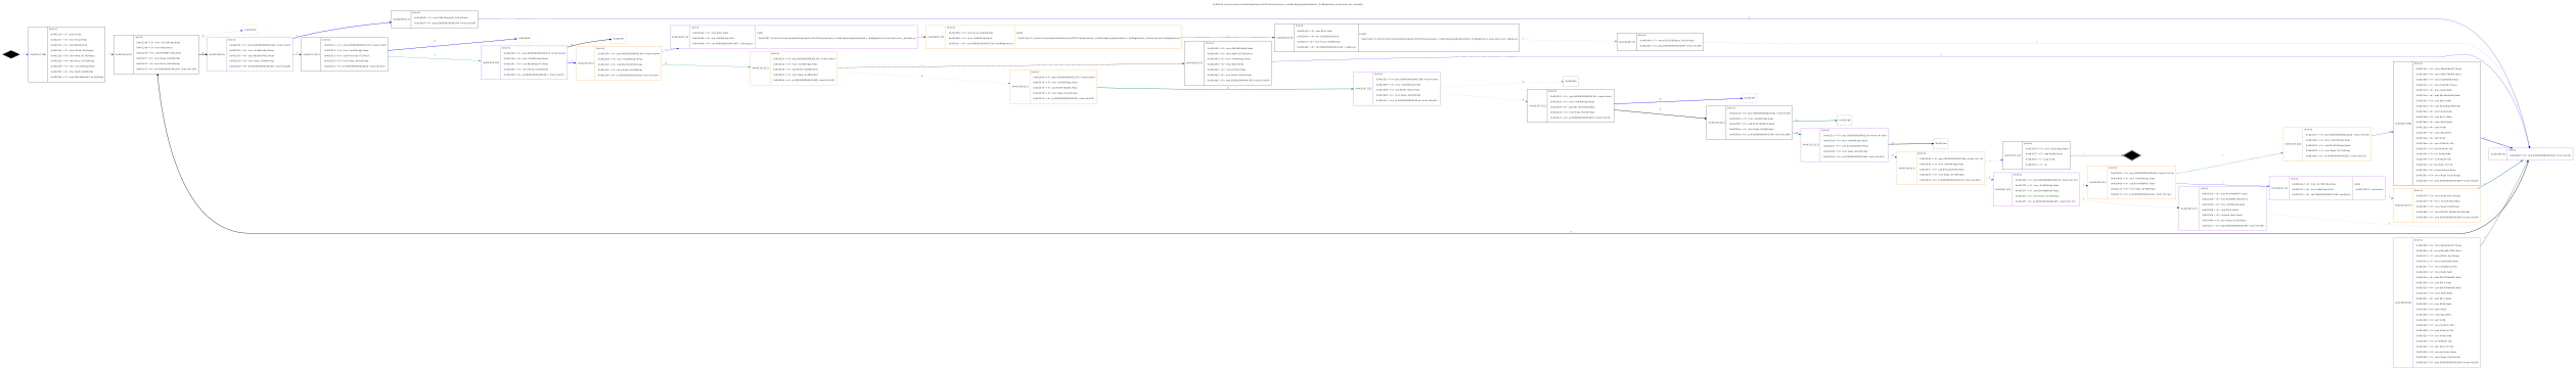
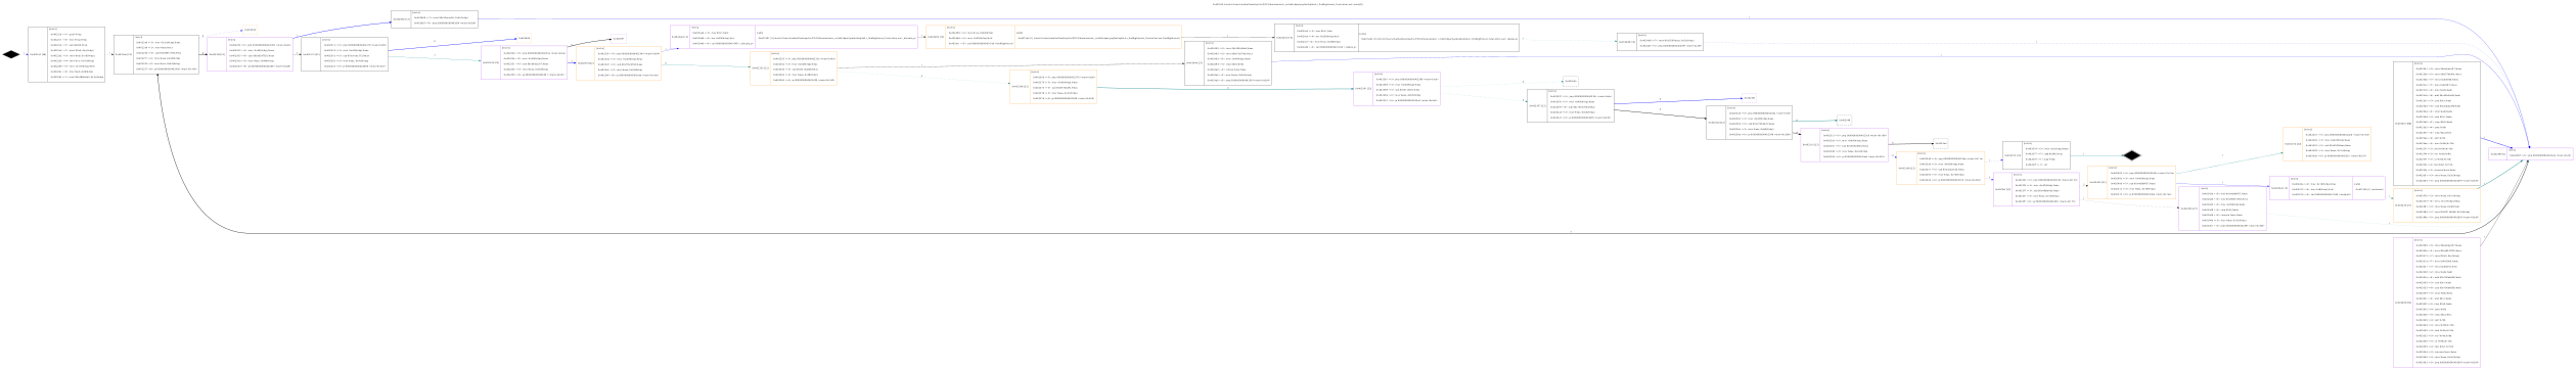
  digraph {
    fontname="Open Sans"
    label="0x4022c0 (/mnt/c/Users/mathe/Desktop/tcc/POCII/binaries/extr_ccvlib3rdpartysqlite3sqlite3.c_findRightmost_Final-ollvm.out::main(0))"
    labelloc=t
    rankdir=LR
    node [color=black fontname="Open Sans" shape=record]
    edge [color=blue fontname="Open Sans" style=dotted]
    Entry [fillcolor=black height=0.3 shape=diamond style=filled width=0.3]
    n2 [label="{\n     0x4022c0 [38]\l\n     | [instrs]\l\n     &nbsp;&nbsp;0x4022c0 \<+1\>: push %rbp\l\n     &nbsp;&nbsp;0x4022c1 \<+3\>: mov %rsp,%rbp\l\n     &nbsp;&nbsp;0x4022c4 \<+7\>: sub $0x80,%rsp\l\n     &nbsp;&nbsp;0x4022cb \<+7\>: movl $0x0,-0xc(%rbp)\l\n     &nbsp;&nbsp;0x4022d2 \<+3\>: mov %edi,-0x10(%rbp)\l\n     &nbsp;&nbsp;0x4022d5 \<+4\>: mov %rsi,-0x18(%rbp)\l\n     &nbsp;&nbsp;0x4022d9 \<+3\>: mov -0x10(%rbp),%edi\l\n     &nbsp;&nbsp;0x4022dc \<+3\>: mov %edi,-0x8(%rbp)\l\n     &nbsp;&nbsp;0x4022df \<+7\>: movl $0x48afa4a5,-0x3c(%rbp)\l\n  }"]
    n3 [label="{\n     0x4022e6 [23]\l\n     | [instrs]\l\n     &nbsp;&nbsp;0x4022e6 \<+3\>: mov -0x3c(%rbp),%eax\l\n     &nbsp;&nbsp;0x4022e9 \<+2\>: mov %eax,%ecx\l\n     &nbsp;&nbsp;0x4022eb \<+6\>: sub $0x98e51e56,%ecx\l\n     &nbsp;&nbsp;0x4022f1 \<+3\>: mov %eax,-0x40(%rbp)\l\n     &nbsp;&nbsp;0x4022f4 \<+3\>: mov %ecx,-0x44(%rbp)\l\n     &nbsp;&nbsp;0x4022f7 \<+6\>: je 0000000000402456 \<main+0x196\>\l\n  }"]
    n4 [color=darkorange label="{\n     0x402456\l\n  }" style=dashed]
    n5 [color=purple label="{\n     0x4022fd [22]\l\n     | [instrs]\l\n     &nbsp;&nbsp;0x4022fd \<+5\>: jmp 0000000000402302 \<main+0x42\>\l\n     &nbsp;&nbsp;0x402302 \<+3\>: mov -0x40(%rbp),%eax\l\n     &nbsp;&nbsp;0x402305 \<+5\>: sub $0xa8247f20,%eax\l\n     &nbsp;&nbsp;0x40230a \<+3\>: mov %eax,-0x48(%rbp)\l\n     &nbsp;&nbsp;0x40230d \<+6\>: je 0000000000402668 \<main+0x3a8\>\l\n  }"]
    n6 [label="{\n     0x402668 [12]\l\n     | [instrs]\l\n     &nbsp;&nbsp;0x402668 \<+7\>: movl $0x32acec65,-0x3c(%rbp)\l\n     &nbsp;&nbsp;0x40266f \<+5\>: jmp 000000000040269f \<main+0x3df\>\l\n  }"]
    n7 [label="{\n     0x402313 [22]\l\n     | [instrs]\l\n     &nbsp;&nbsp;0x402313 \<+5\>: jmp 0000000000402318 \<main+0x58\>\l\n     &nbsp;&nbsp;0x402318 \<+3\>: mov -0x40(%rbp),%eax\l\n     &nbsp;&nbsp;0x40231b \<+5\>: sub $0xd1cec373,%eax\l\n     &nbsp;&nbsp;0x402320 \<+3\>: mov %eax,-0x4c(%rbp)\l\n     &nbsp;&nbsp;0x402323 \<+6\>: je 0000000000402680 \<main+0x3c0\>\l\n  }"]
    n8 [color=purple label="{\n     0x40269f [5]\l\n     | [instrs]\l\n     &nbsp;&nbsp;0x40269f \<+5\>: jmp 00000000004022e6 \<main+0x26\>\l\n  }"]
    n9 [color=darkorange label="{\n     0x402680\l\n  }" style=dashed]
    n10 [color=purple label="{\n     0x402329 [22]\l\n     | [instrs]\l\n     &nbsp;&nbsp;0x402329 \<+5\>: jmp 000000000040232e \<main+0x6e\>\l\n     &nbsp;&nbsp;0x40232e \<+3\>: mov -0x40(%rbp),%eax\l\n     &nbsp;&nbsp;0x402331 \<+5\>: sub $0xe0dacc97,%eax\l\n     &nbsp;&nbsp;0x402336 \<+3\>: mov %eax,-0x50(%rbp)\l\n     &nbsp;&nbsp;0x402339 \<+6\>: je 0000000000402691 \<main+0x3d1\>\l\n  }"]
    Exit [fillcolor=black height=0.3 peripheries=2 shape=diamond style=filled width=0.3]
    n12 [color=purple label="{\n     0x402691\l\n  }" style=dashed]
    n13 [color=darkorange label="{\n     0x40233f [22]\l\n     | [instrs]\l\n     &nbsp;&nbsp;0x40233f \<+5\>: jmp 0000000000402344 \<main+0x84\>\l\n     &nbsp;&nbsp;0x402344 \<+3\>: mov -0x40(%rbp),%eax\l\n     &nbsp;&nbsp;0x402347 \<+5\>: sub $0xf16c97b6,%eax\l\n     &nbsp;&nbsp;0x40234c \<+3\>: mov %eax,-0x54(%rbp)\l\n     &nbsp;&nbsp;0x40234f \<+6\>: je 00000000004024ab \<main+0x1eb\>\l\n  }"]
    n14 [color=purple label="{\n     0x4024ab [14]\l\n     | [instrs]\l\n     &nbsp;&nbsp;0x4024ab \<+5\>: mov $0x1,%edi\l\n     &nbsp;&nbsp;0x4024b0 \<+4\>: lea -0x28(%rbp),%rsi\l\n     &nbsp;&nbsp;0x4024b4 \<+5\>: call 00000000004019f0 \<_allocate_p\>\l\n     | [calls]\l\n     &nbsp;&nbsp;0x4019f0 \{1\} (/mnt/c/Users/mathe/Desktop/tcc/POCII/binaries/extr_ccvlib3rdpartysqlite3sqlite3.c_findRightmost_Final-ollvm.out::_allocate_p)\l\n  }"]
    n15 [color=darkorange label="{\n     0x402355 [22]\l\n     | [instrs]\l\n     &nbsp;&nbsp;0x402355 \<+5\>: jmp 000000000040235a \<main+0x9a\>\l\n     &nbsp;&nbsp;0x40235a \<+3\>: mov -0x40(%rbp),%eax\l\n     &nbsp;&nbsp;0x40235d \<+5\>: sub $0xf213a0d8,%eax\l\n     &nbsp;&nbsp;0x402362 \<+3\>: mov %eax,-0x58(%rbp)\l\n     &nbsp;&nbsp;0x402365 \<+6\>: je 0000000000402490 \<main+0x1d0\>\l\n  }"]
    n16 [label="{\n     0x4025b1 [88]\l\n     | [instrs]\l\n     &nbsp;&nbsp;0x4025b1 \<+5\>: mov $0xe0dacc97,%eax\l\n     &nbsp;&nbsp;0x4025b6 \<+5\>: mov $0xf57bb49c,%ecx\l\n     &nbsp;&nbsp;0x4025bb \<+7\>: mov 0x405060,%edx\l\n     &nbsp;&nbsp;0x4025c2 \<+7\>: mov 0x40507c,%esi\l\n     &nbsp;&nbsp;0x4025c9 \<+2\>: mov %edx,%edi\l\n     &nbsp;&nbsp;0x4025cb \<+6\>: add $0x24b42efd,%edi\l\n     &nbsp;&nbsp;0x4025d1 \<+3\>: sub $0x1,%edi\l\n     &nbsp;&nbsp;0x4025d4 \<+6\>: sub $0x24b42efd,%edi\l\n     &nbsp;&nbsp;0x4025da \<+3\>: imul %edi,%edx\l\n     &nbsp;&nbsp;0x4025dd \<+3\>: and $0x1,%edx\l\n     &nbsp;&nbsp;0x4025e0 \<+3\>: cmp $0x0,%edx\l\n     &nbsp;&nbsp;0x4025e3 \<+4\>: sete %r8b\l\n     &nbsp;&nbsp;0x4025e7 \<+3\>: cmp $0xa,%esi\l\n     &nbsp;&nbsp;0x4025ea \<+4\>: setl %r9b\l\n     &nbsp;&nbsp;0x4025ee \<+3\>: mov %r8b,%r10b\l\n     &nbsp;&nbsp;0x4025f1 \<+3\>: and %r9b,%r10b\l\n     &nbsp;&nbsp;0x4025f4 \<+3\>: xor %r9b,%r8b\l\n     &nbsp;&nbsp;0x4025f7 \<+3\>: or %r8b,%r10b\l\n     &nbsp;&nbsp;0x4025fa \<+4\>: test $0x1,%r10b\l\n     &nbsp;&nbsp;0x4025fe \<+3\>: cmovne %ecx,%eax\l\n     &nbsp;&nbsp;0x402601 \<+3\>: mov %eax,-0x3c(%rbp)\l\n     &nbsp;&nbsp;0x402604 \<+5\>: jmp 000000000040269f \<main+0x3df\>\l\n  }"]
    n17 [color=darkorange label="{\n     0x4024b9 [13]\l\n     | [instrs]\l\n     &nbsp;&nbsp;0x4024b9 \<+4\>: mov %rax,-0x30(%rbp)\l\n     &nbsp;&nbsp;0x4024bd \<+4\>: mov -0x30(%rbp),%rdi\l\n     &nbsp;&nbsp;0x4024c1 \<+5\>: call 00000000004015e0 \<findRightmost\>\l\n     | [calls]\l\n     &nbsp;&nbsp;0x4015e0 \{1\} (/mnt/c/Users/mathe/Desktop/tcc/POCII/binaries/extr_ccvlib3rdpartysqlite3sqlite3.c_findRightmost_Final-ollvm.out::findRightmost)\l\n  }"]
    n18 [label="{\n     0x402490 [27]\l\n     | [instrs]\l\n     &nbsp;&nbsp;0x402490 \<+5\>: mov $0x308c48e4,%eax\l\n     &nbsp;&nbsp;0x402495 \<+5\>: mov $0xf16c97b6,%ecx\l\n     &nbsp;&nbsp;0x40249a \<+3\>: mov -0x4(%rbp),%edx\l\n     &nbsp;&nbsp;0x40249d \<+3\>: cmp $0x0,%edx\l\n     &nbsp;&nbsp;0x4024a0 \<+3\>: cmove %ecx,%eax\l\n     &nbsp;&nbsp;0x4024a3 \<+3\>: mov %eax,-0x3c(%rbp)\l\n     &nbsp;&nbsp;0x4024a6 \<+5\>: jmp 000000000040269f \<main+0x3df\>\l\n  }"]
    n19 [color=darkorange label="{\n     0x40236b [22]\l\n     | [instrs]\l\n     &nbsp;&nbsp;0x40236b \<+5\>: jmp 0000000000402370 \<main+0xb0\>\l\n     &nbsp;&nbsp;0x402370 \<+3\>: mov -0x40(%rbp),%eax\l\n     &nbsp;&nbsp;0x402373 \<+5\>: sub $0xf57bb49c,%eax\l\n     &nbsp;&nbsp;0x402378 \<+3\>: mov %eax,-0x5c(%rbp)\l\n     &nbsp;&nbsp;0x40237b \<+6\>: je 0000000000402609 \<main+0x349\>\l\n  }"]
    n20 [label="{\n     0x4024d8 [12]\l\n     | [instrs]\l\n     &nbsp;&nbsp;0x4024d8 \<+7\>: movl $0x5509dcea,-0x3c(%rbp)\l\n     &nbsp;&nbsp;0x4024df \<+5\>: jmp 000000000040269f \<main+0x3df\>\l\n  }"]
    n21 [label="{\n     0x4024c6 [18]\l\n     | [instrs]\l\n     &nbsp;&nbsp;0x4024c6 \<+5\>: mov $0x1,%esi\l\n     &nbsp;&nbsp;0x4024cb \<+4\>: lea -0x28(%rbp),%rdi\l\n     &nbsp;&nbsp;0x4024cf \<+4\>: mov %rax,-0x38(%rbp)\l\n     &nbsp;&nbsp;0x4024d3 \<+5\>: call 0000000000401e30 \<_delete_p\>\l\n     | [calls]\l\n     &nbsp;&nbsp;0x401e30 \{1\} (/mnt/c/Users/mathe/Desktop/tcc/POCII/binaries/extr_ccvlib3rdpartysqlite3sqlite3.c_findRightmost_Final-ollvm.out::_delete_p)\l\n  }"]
    n22 [color=purple label="{\n     0x402381 [22]\l\n     | [instrs]\l\n     &nbsp;&nbsp;0x402381 \<+5\>: jmp 0000000000402386 \<main+0xc6\>\l\n     &nbsp;&nbsp;0x402386 \<+3\>: mov -0x40(%rbp),%eax\l\n     &nbsp;&nbsp;0x402389 \<+5\>: sub $0xe1c603c,%eax\l\n     &nbsp;&nbsp;0x40238e \<+3\>: mov %eax,-0x60(%rbp)\l\n     &nbsp;&nbsp;0x402391 \<+6\>: je 00000000004025a5 \<main+0x2e5\>\l\n  }"]
    n23 [color=purple label="{\n     0x402609 [95]\l\n     | [instrs]\l\n     &nbsp;&nbsp;0x402609 \<+5\>: mov $0xe0dacc97,%eax\l\n     &nbsp;&nbsp;0x40260e \<+5\>: mov $0xa8247f20,%ecx\l\n     &nbsp;&nbsp;0x402613 \<+7\>: movl $0x0,-0xc(%rbp)\l\n     &nbsp;&nbsp;0x40261a \<+7\>: mov 0x405060,%edx\l\n     &nbsp;&nbsp;0x402621 \<+7\>: mov 0x40507c,%esi\l\n     &nbsp;&nbsp;0x402628 \<+2\>: mov %edx,%edi\l\n     &nbsp;&nbsp;0x40262a \<+6\>: add $0x700e6668,%edi\l\n     &nbsp;&nbsp;0x402630 \<+3\>: sub $0x1,%edi\l\n     &nbsp;&nbsp;0x402633 \<+6\>: sub $0x700e6668,%edi\l\n     &nbsp;&nbsp;0x402639 \<+3\>: imul %edi,%edx\l\n     &nbsp;&nbsp;0x40263c \<+3\>: and $0x1,%edx\l\n     &nbsp;&nbsp;0x40263f \<+3\>: cmp $0x0,%edx\l\n     &nbsp;&nbsp;0x402642 \<+4\>: sete %r8b\l\n     &nbsp;&nbsp;0x402646 \<+3\>: cmp $0xa,%esi\l\n     &nbsp;&nbsp;0x402649 \<+4\>: setl %r9b\l\n     &nbsp;&nbsp;0x40264d \<+3\>: mov %r8b,%r10b\l\n     &nbsp;&nbsp;0x402650 \<+3\>: and %r9b,%r10b\l\n     &nbsp;&nbsp;0x402653 \<+3\>: xor %r9b,%r8b\l\n     &nbsp;&nbsp;0x402656 \<+3\>: or %r8b,%r10b\l\n     &nbsp;&nbsp;0x402659 \<+4\>: test $0x1,%r10b\l\n     &nbsp;&nbsp;0x40265d \<+3\>: cmovne %ecx,%eax\l\n     &nbsp;&nbsp;0x402660 \<+3\>: mov %eax,-0x3c(%rbp)\l\n     &nbsp;&nbsp;0x402663 \<+5\>: jmp 000000000040269f \<main+0x3df\>\l\n  }"]
    n24 [label="{\n     0x4025a5\l\n  }" style=dashed]
    n25 [label="{\n     0x402397 [22]\l\n     | [instrs]\l\n     &nbsp;&nbsp;0x402397 \<+5\>: jmp 000000000040239c \<main+0xdc\>\l\n     &nbsp;&nbsp;0x40239c \<+3\>: mov -0x40(%rbp),%eax\l\n     &nbsp;&nbsp;0x40239f \<+5\>: sub $0x15567e6d,%eax\l\n     &nbsp;&nbsp;0x4023a4 \<+3\>: mov %eax,-0x64(%rbp)\l\n     &nbsp;&nbsp;0x4023a7 \<+6\>: je 00000000004024f0 \<main+0x230\>\l\n  }"]
    n26 [color=purple label="{\n     0x4024f0\l\n  }" style=dashed]
    n27 [label="{\n     0x4023ad [22]\l\n     | [instrs]\l\n     &nbsp;&nbsp;0x4023ad \<+5\>: jmp 00000000004023b2 \<main+0xf2\>\l\n     &nbsp;&nbsp;0x4023b2 \<+3\>: mov -0x40(%rbp),%eax\l\n     &nbsp;&nbsp;0x4023b5 \<+5\>: sub $0x273644c9,%eax\l\n     &nbsp;&nbsp;0x4023ba \<+3\>: mov %eax,-0x68(%rbp)\l\n     &nbsp;&nbsp;0x4023bd \<+6\>: je 0000000000402548 \<main+0x288\>\l\n  }"]
    n28 [color=darkorange label="{\n     0x40247b [21]\l\n     | [instrs]\l\n     &nbsp;&nbsp;0x40247b \<+3\>: mov %eax,-0x1c(%rbp)\l\n     &nbsp;&nbsp;0x40247e \<+3\>: mov -0x1c(%rbp),%eax\l\n     &nbsp;&nbsp;0x402481 \<+3\>: mov %eax,-0x4(%rbp)\l\n     &nbsp;&nbsp;0x402484 \<+7\>: movl $0xf213a0d8,-0x3c(%rbp)\l\n     &nbsp;&nbsp;0x40248b \<+5\>: jmp 000000000040269f \<main+0x3df\>\l\n  }"]
    n29 [label="{\n     0x402548\l\n  }" style=dashed]
    n30 [color=purple label="{\n     0x4023c3 [22]\l\n     | [instrs]\l\n     &nbsp;&nbsp;0x4023c3 \<+5\>: jmp 00000000004023c8 \<main+0x108\>\l\n     &nbsp;&nbsp;0x4023c8 \<+3\>: mov -0x40(%rbp),%eax\l\n     &nbsp;&nbsp;0x4023cb \<+5\>: sub $0x308c48e4,%eax\l\n     &nbsp;&nbsp;0x4023d0 \<+3\>: mov %eax,-0x6c(%rbp)\l\n     &nbsp;&nbsp;0x4023d3 \<+6\>: je 00000000004024e4 \<main+0x224\>\l\n  }"]
    n31 [color=darkorange label="{\n     0x40241b [22]\l\n     | [instrs]\l\n     &nbsp;&nbsp;0x40241b \<+5\>: jmp 0000000000402420 \<main+0x160\>\l\n     &nbsp;&nbsp;0x402420 \<+3\>: mov -0x40(%rbp),%eax\l\n     &nbsp;&nbsp;0x402423 \<+5\>: sub $0x5509dcea,%eax\l\n     &nbsp;&nbsp;0x402428 \<+3\>: mov %eax,-0x7c(%rbp)\l\n     &nbsp;&nbsp;0x40242b \<+6\>: je 00000000004025b1 \<main+0x2f1\>\l\n  }"]
    n32 [label="{\n     0x4024e4\l\n  }" style=dashed]
    n33 [color=darkorange label="{\n     0x4023d9 [22]\l\n     | [instrs]\l\n     &nbsp;&nbsp;0x4023d9 \<+5\>: jmp 00000000004023de \<main+0x11e\>\l\n     &nbsp;&nbsp;0x4023de \<+3\>: mov -0x40(%rbp),%eax\l\n     &nbsp;&nbsp;0x4023e1 \<+5\>: sub $0x32acec65,%eax\l\n     &nbsp;&nbsp;0x4023e6 \<+3\>: mov %eax,-0x70(%rbp)\l\n     &nbsp;&nbsp;0x4023e9 \<+6\>: je 0000000000402674 \<main+0x3b4\>\l\n  }"]
    n34 [color=purple label="{\n     0x40246e [13]\l\n     | [instrs]\l\n     &nbsp;&nbsp;0x40246e \<+4\>: mov -0x18(%rbp),%rax\l\n     &nbsp;&nbsp;0x402472 \<+4\>: mov 0x8(%rax),%rdi\l\n     &nbsp;&nbsp;0x402476 \<+5\>: call 0000000000401060 \<atoi@plt\>\l\n     | [calls]\l\n     &nbsp;&nbsp;0x401060 \{1\} (unknown)\l\n  }"]
    n35 [label="{\n     0x402674 [12]\l\n     | [instrs]\l\n     &nbsp;&nbsp;0x402674 \<+3\>: mov -0xc(%rbp),%eax\l\n     &nbsp;&nbsp;0x402677 \<+7\>: add $0x80,%rsp\l\n     &nbsp;&nbsp;0x40267e \<+1\>: pop %rbp\l\n     &nbsp;&nbsp;0x40267f \<+1\>: ret\l\n  }"]
    n36 [color=purple label="{\n     0x4023ef [22]\l\n     | [instrs]\l\n     &nbsp;&nbsp;0x4023ef \<+5\>: jmp 00000000004023f4 \<main+0x134\>\l\n     &nbsp;&nbsp;0x4023f4 \<+3\>: mov -0x40(%rbp),%eax\l\n     &nbsp;&nbsp;0x4023f7 \<+5\>: sub $0x48afa4a5,%eax\l\n     &nbsp;&nbsp;0x4023fc \<+3\>: mov %eax,-0x74(%rbp)\l\n     &nbsp;&nbsp;0x4023ff \<+6\>: je 000000000040243b \<main+0x17b\>\l\n  }"]
    n37 [color=darkorange label="{\n     0x402405 [22]\l\n     | [instrs]\l\n     &nbsp;&nbsp;0x402405 \<+5\>: jmp 000000000040240a \<main+0x14a\>\l\n     &nbsp;&nbsp;0x40240a \<+3\>: mov -0x40(%rbp),%eax\l\n     &nbsp;&nbsp;0x40240d \<+5\>: sub $0x4afa8457,%eax\l\n     &nbsp;&nbsp;0x402412 \<+3\>: mov %eax,-0x78(%rbp)\l\n     &nbsp;&nbsp;0x402415 \<+6\>: je 000000000040246e \<main+0x1ae\>\l\n  }"]
    n38 [color=purple label="{\n     0x40243b [27]\l\n     | [instrs]\l\n     &nbsp;&nbsp;0x40243b \<+5\>: mov $0x4afa8457,%eax\l\n     &nbsp;&nbsp;0x402440 \<+5\>: mov $0x98e51e56,%ecx\l\n     &nbsp;&nbsp;0x402445 \<+3\>: mov -0x8(%rbp),%edx\l\n     &nbsp;&nbsp;0x402448 \<+3\>: cmp $0x2,%edx\l\n     &nbsp;&nbsp;0x40244b \<+3\>: cmovne %ecx,%eax\l\n     &nbsp;&nbsp;0x40244e \<+3\>: mov %eax,-0x3c(%rbp)\l\n     &nbsp;&nbsp;0x402451 \<+5\>: jmp 000000000040269f \<main+0x3df\>\l\n  }"]
    Entry -> n2 [label=" 1"]
    n2 -> n3 [color=black label=" 1"]
    n3 -> n4 [label=" 0"]
    n3 -> n5 [color=black label=" 8" style=bold]
    n5 -> n6 [label=" 1" style=bold]
    n5 -> n7 [color=black label=" 7" style=solid]
    n6 -> n8 [label=" 1" style=solid]
    n7 -> n9 [label=" 0" style=bold]
    n7 -> n10 [color=teal label=" 7" style=solid]
    n8 -> n3 [color=black label=" 7" style=bold]
    n10 -> n12 [color=black label=" 0" style=bold]
    n10 -> n13 [label=" 7" style=bold]
    n13 -> n14 [label=" 1" style=solid]
    n13 -> n15 [color=teal label=" 6" style=solid]
    n14 -> n17 [color=black label=" 1" style=solid]
    n15 -> n18 [color=black label=" 1" style=solid]
    n15 -> n19 [color=teal label=" 5"]
    n16 -> n8 [label=" 1" style=bold]
    n17 -> n21 [color=black label=" 1" style=solid]
    n18 -> n8 [label=" 1" style=solid]
    n19 -> n22 [color=teal label=" 4" style=bold]
    n20 -> n8 [label=" 1"]
    n21 -> n20 [color=teal label=" 1"]
    n22 -> n24 [color=teal label=" 0"]
    n22 -> n25 [color=teal label=" 4"]
    n23 -> n8 [color=black label=" 1" style=solid]
    n25 -> n26 [label=" 0" style=bold]
    n25 -> n27 [color=black label=" 4" style=bold]
    n27 -> n29 [color=teal label=" 0" style=bold]
-   n27 -> n30 [color=teal label=" 4" style=bold]
+   n27 -> n30 [color=black label=" 4" style=bold]
    n28 -> n8 [color=teal label=" 1" style=bold]
    n30 -> n32 [color=black label=" 0" style=bold]
    n30 -> n33 [label=" 4"]
-   n31 -> n16 [label=" 1" style=solid]
    n33 -> n35 [label=" 1"]
    n33 -> n36 [label=" 3"]
    n34 -> n28 [color=teal label=" 1"]
    n35 -> Exit [color=teal label=" 1" style=solid]
    n36 -> n37 [color=black label=" 2"]
    n36 -> n38 [color=black label=" 1"]
    n37 -> n31 [color=teal label=" 1" style=solid]
    n37 -> n34 [label=" 1" style=solid]
    n38 -> n8 [color=teal label=" 1"]
  }
